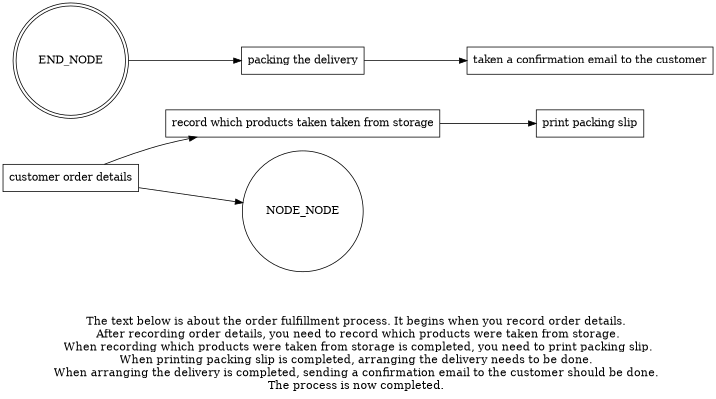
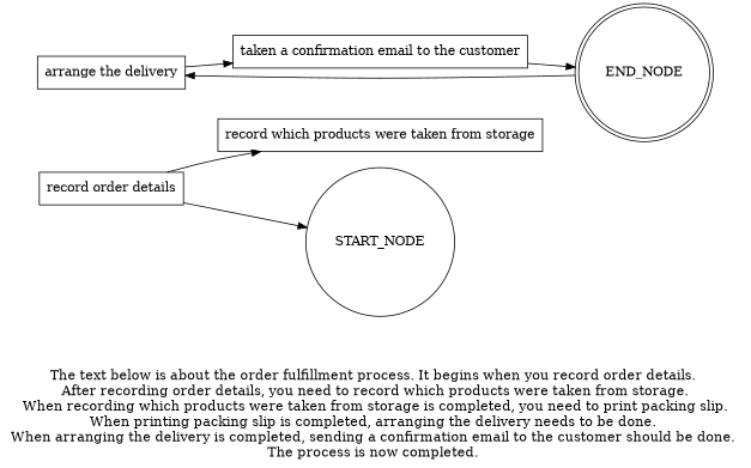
  digraph {
    fontsize=15
    label="\n\n\nThe text below is about the order fulfillment process. It begins when you record order details. \nAfter recording order details, you need to record which products were taken from storage.\nWhen recording which products were taken from storage is completed, you need to print packing slip.\nWhen printing packing slip is completed, arranging the delivery needs to be done. \nWhen arranging the delivery is completed, sending a confirmation email to the customer should be done. \nThe process is now completed. \n"
    rankdir=LR
    node [shape=box]
-   "record order details" [label="customer order details"]
-   "record which products were taken from storage" [label="record which products taken taken from storage"]
-   "print packing slip"
-   "arrange the delivery" [label="packing the delivery"]
+   "record order details"
+   "record which products were taken from storage"
+   "arrange the delivery"
    n5 [label="taken a confirmation email to the customer"]
-   START_NODE [shape=circle width=0.3 label=NODE_NODE]
+   START_NODE [shape=circle width=0.3]
    END_NODE [shape=doublecircle width=0.2]
    subgraph sub_1 {
      "record order details"
      "record which products were taken from storage"
-     "print packing slip"
      "arrange the delivery"
      n5
    }
    "record order details" -> "record which products were taken from storage"
    "record order details" -> START_NODE
-   "record which products were taken from storage" -> "print packing slip"
    "arrange the delivery" -> n5
+   n5 -> END_NODE
    END_NODE -> "arrange the delivery"
  }
